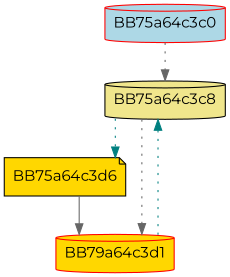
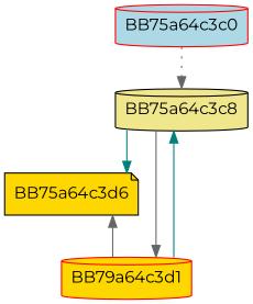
  digraph {
    fontname=Montserrat
    splines=ortho
    node [color=red fillcolor=gold fontname=Montserrat shape=cylinder style=filled]
    edge [color=gray40 fontname=Montserrat style=dotted]
    BB75a64c3c0 [fillcolor=lightblue]
    BB75a64c3c8 [color=black fillcolor=khaki]
    BB75a64c3d6 [color=black shape=note]
    n4 [label=BB79a64c3d1]
    BB75a64c3c0 -> BB75a64c3c8
-   BB75a64c3c8 -> BB75a64c3d6 [color=teal]
-   BB75a64c3c8 -> n4
-   n4 -> BB75a64c3c8 [color=teal]
-   BB75a64c3d6 -> n4 [style=solid]
+   BB75a64c3c8 -> BB75a64c3d6 [color=teal style=solid]
+   BB75a64c3c8 -> n4 [style=solid]
+   n4 -> BB75a64c3c8 [color=teal style=solid]
+   n4 -> BB75a64c3d6 [style=solid]
  }
